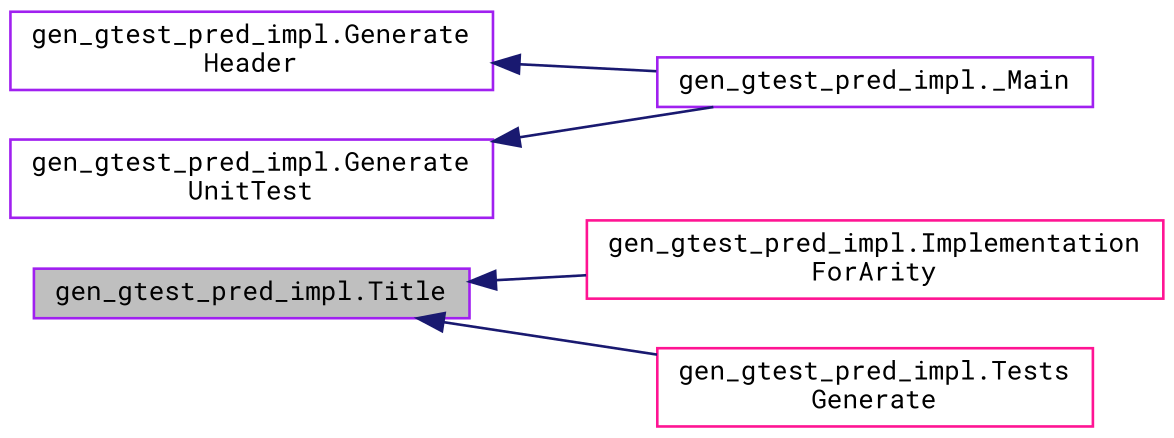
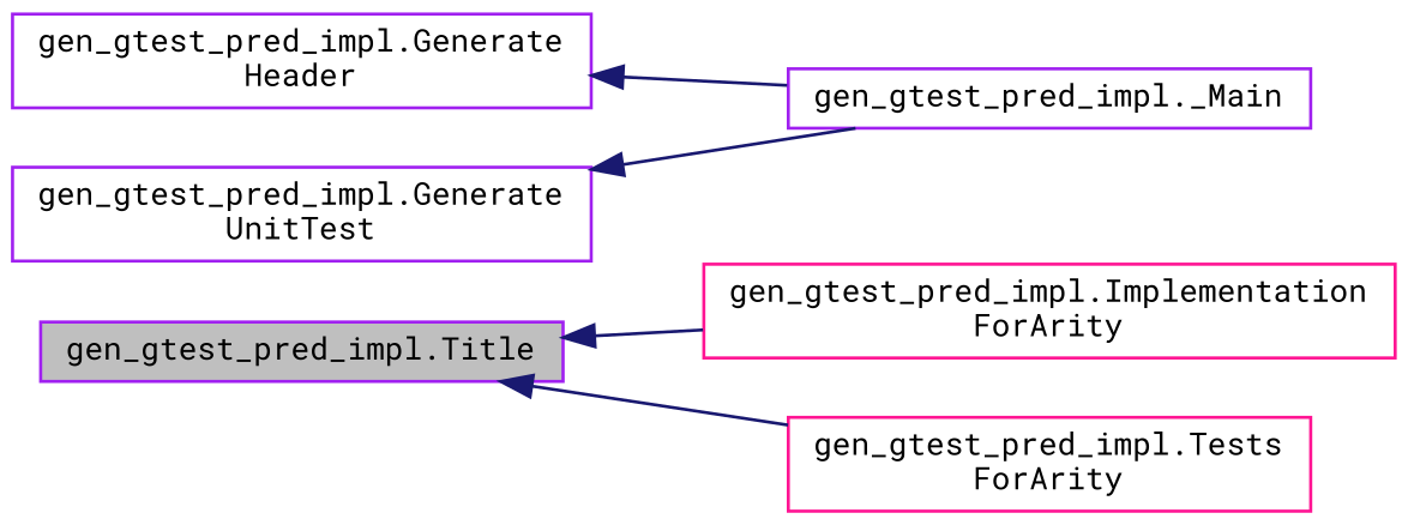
  digraph {
    fontname="Roboto Mono"
    rankdir=LR
    node [color=purple fillcolor=white fontname="Roboto Mono" fontsize=10 shape=record style=filled]
    edge [color=midnightblue dir=back fontname="Roboto Mono" fontsize=10 labelfontname=Helvetica labelfontsize=10 style=solid]
    n1 [fillcolor=grey75 fontcolor=black height=0.2 label="gen_gtest_pred_impl.Title" width=0.4]
    n2 [color=deeppink height=0.2 label="gen_gtest_pred_impl.Implementation\lForArity" width=0.4]
-   n3 [color=deeppink height=0.2 label="gen_gtest_pred_impl.Tests\lGenerate" width=0.4]
+   n3 [color=deeppink height=0.2 label="gen_gtest_pred_impl.Tests\lForArity" width=0.4]
    n4 [height=0.2 label="gen_gtest_pred_impl.Generate\lHeader" width=0.4]
    n5 [height=0.2 label="gen_gtest_pred_impl._Main" width=0.4]
    n6 [height=0.2 label="gen_gtest_pred_impl.Generate\lUnitTest" width=0.4]
    n1 -> n2
    n1 -> n3
    n4 -> n5
    n6 -> n5
  }
